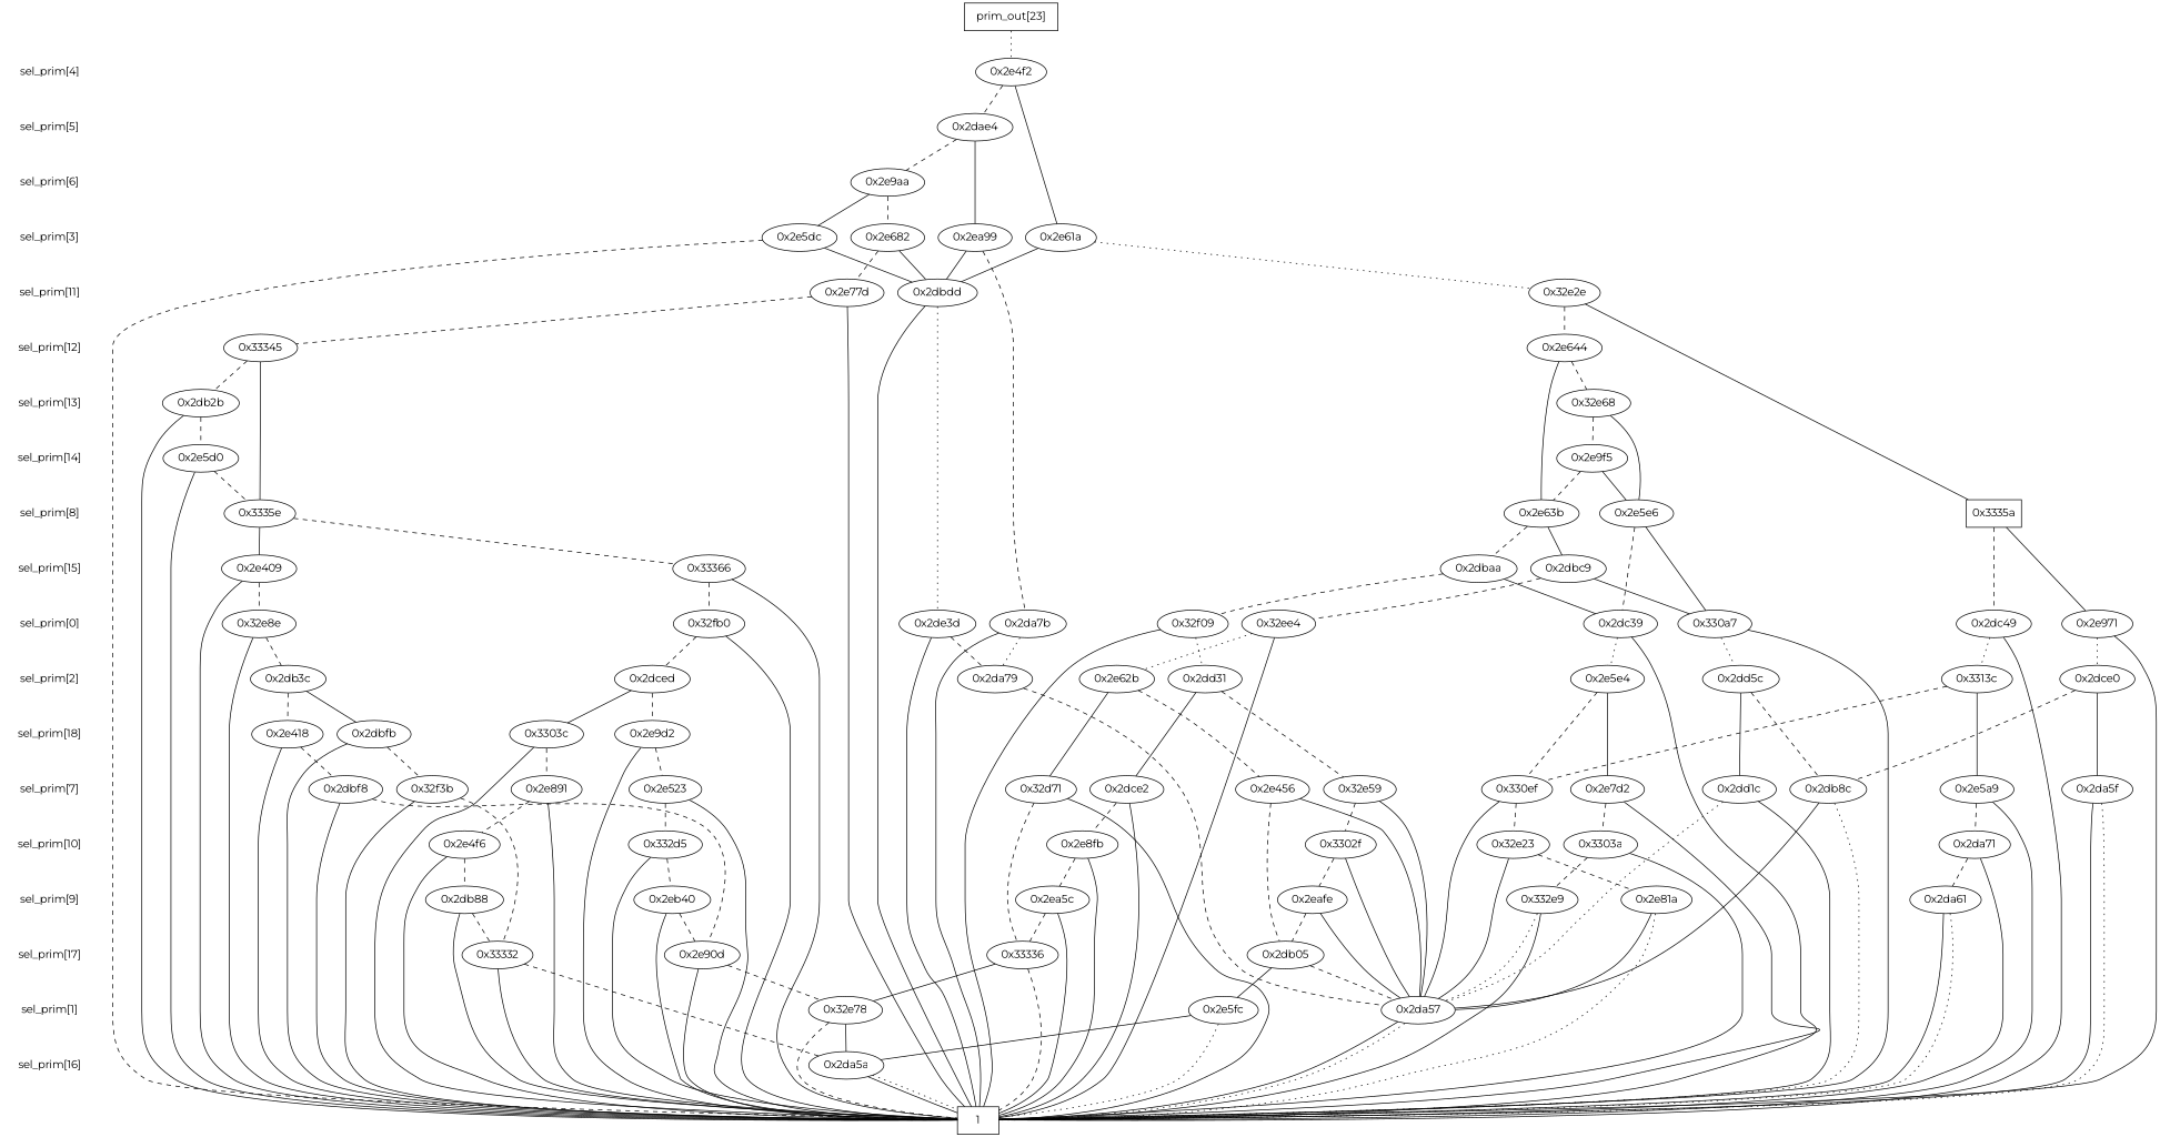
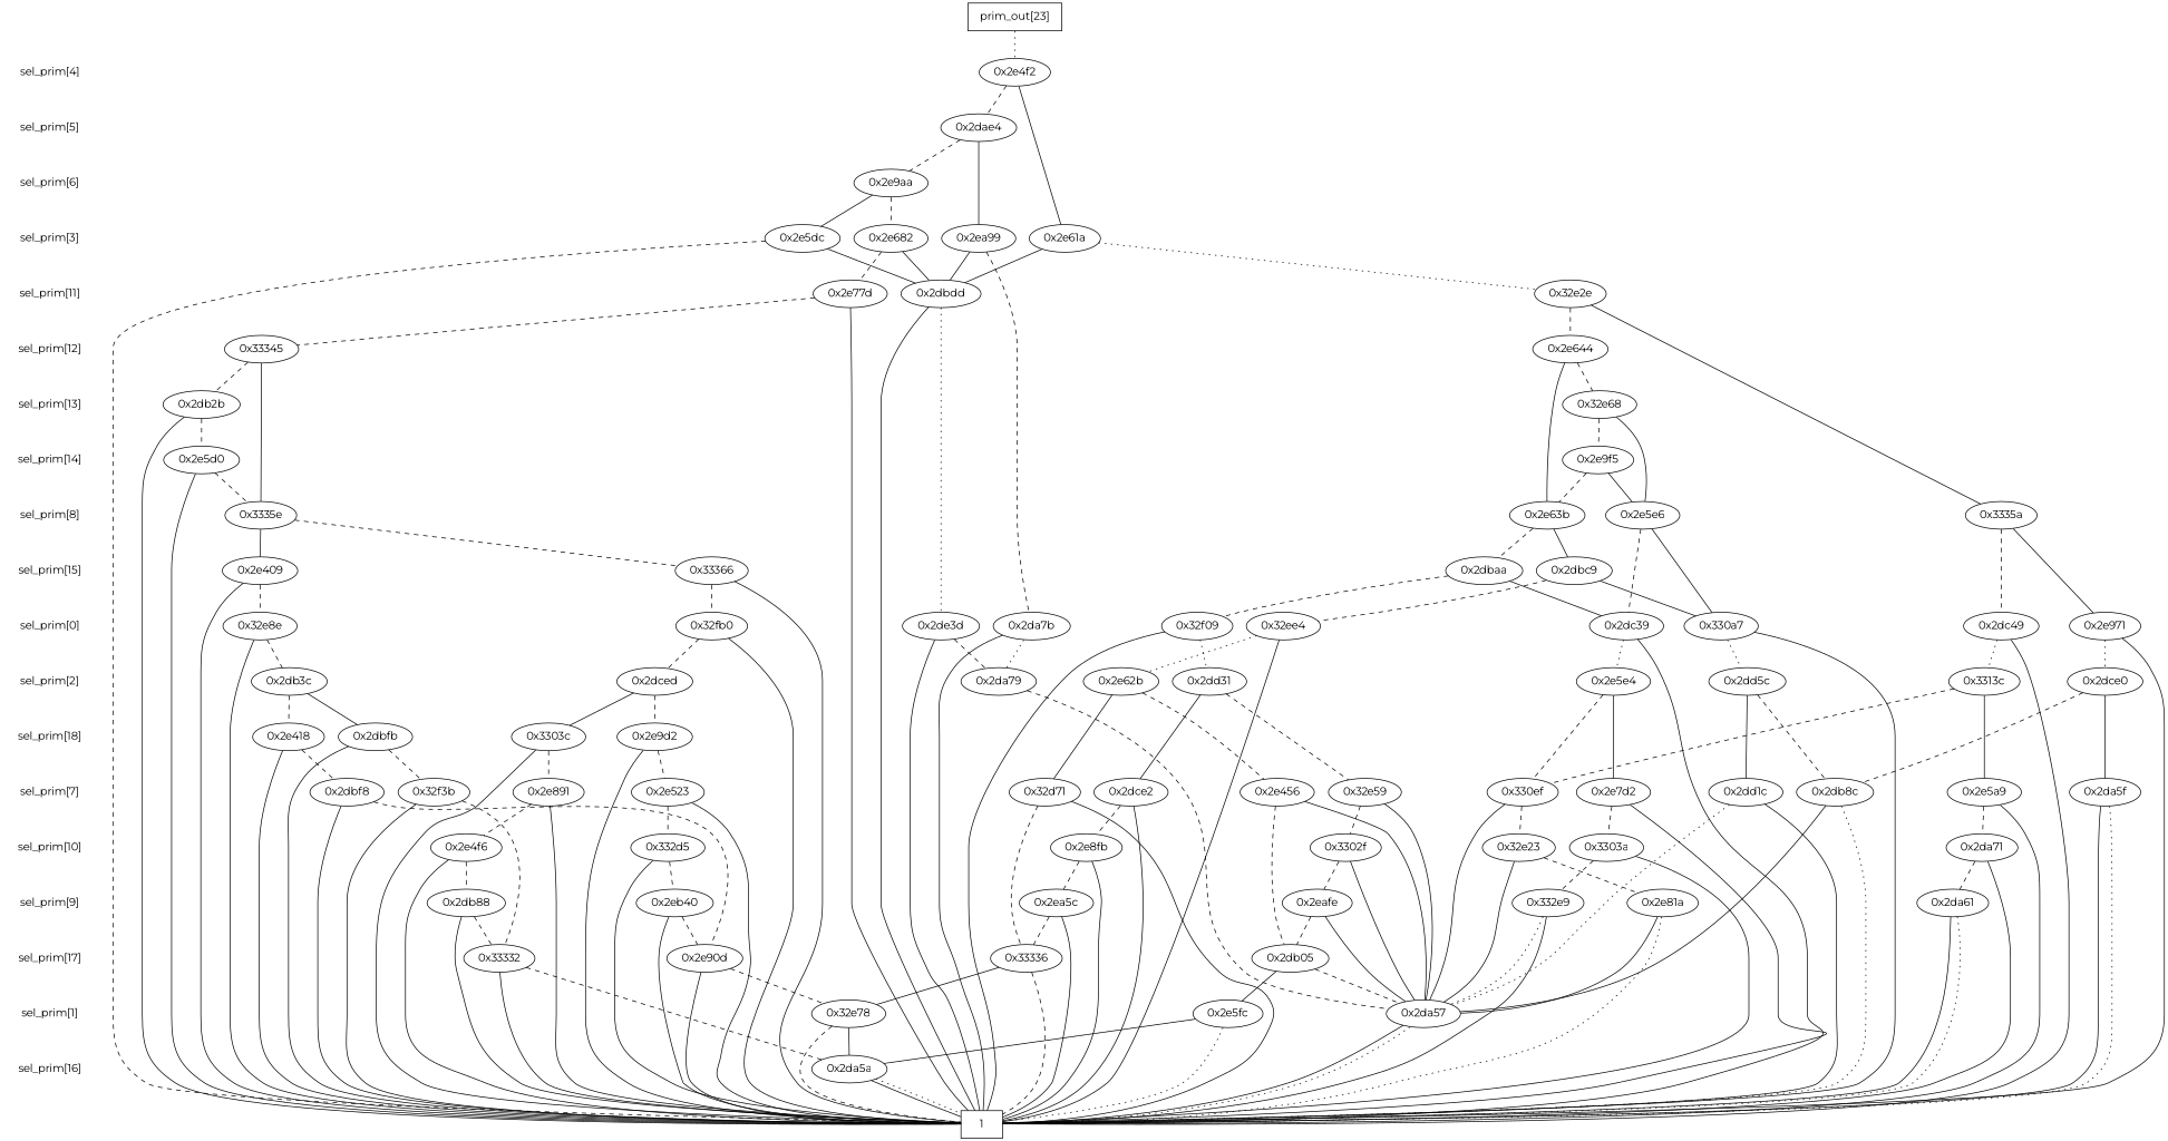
  digraph {
    fontname=Montserrat
    node [fontname=Montserrat]
    edge [dir=none fontname=Montserrat]
    "CONST NODES" [shape=plaintext style=invis]
    " sel_prim[4] " [shape=plaintext]
    " sel_prim[5] " [shape=plaintext]
    " sel_prim[6] " [shape=plaintext]
    " sel_prim[3] " [shape=plaintext]
    " sel_prim[11] " [shape=plaintext]
    " sel_prim[12] " [shape=plaintext]
    " sel_prim[13] " [shape=plaintext]
    " sel_prim[14] " [shape=plaintext]
    " sel_prim[8] " [shape=plaintext]
    " sel_prim[15] " [shape=plaintext]
    " sel_prim[0] " [shape=plaintext]
    " sel_prim[2] " [shape=plaintext]
    " sel_prim[18] " [shape=plaintext]
    " sel_prim[7] " [shape=plaintext]
    " sel_prim[10] " [shape=plaintext]
    " sel_prim[9] " [shape=plaintext]
    " sel_prim[17] " [shape=plaintext]
    " sel_prim[1] " [shape=plaintext]
    " sel_prim[16] " [shape=plaintext]
    "  prim_out[23]  " [shape=box]
    "0x2e4f2"
    "0x2dae4"
    "0x2e9aa"
    "0x32e68"
    "0x2db2b"
    "0x2e5dc"
    "0x2e61a"
    "0x2e682"
    "0x2ea99"
    "0x32e2e"
    "0x2dbdd"
    "0x2e77d"
    "0x33345"
    "0x2e644"
    "0x2e9f5"
    "0x2e5d0"
-   "0x3335a" [shape=box]
+   "0x3335a"
    "0x3335e"
    "0x2e63b"
    "0x2e5e6"
    "0x2e409"
    "0x33366"
    "0x2dbc9"
    "0x2dbaa"
    "0x32e8e"
    "0x2dc49"
    n48 [label="0x2dc39"]
    "0x32ee4"
    "0x330a7"
    "0x2e971"
    "0x32fb0"
    "0x2de3d"
    "0x2da7b"
    "0x32f09"
    "0x2dce0"
    "0x2dced"
    "0x2dd31"
    "0x2db3c"
    "0x2da79"
    "0x3313c"
    "0x2dd5c"
    "0x2e62b"
    "0x2e5e4"
    "0x2e418"
    "0x3303c"
    "0x2e9d2"
    "0x2dbfb"
    "0x2e7d2"
    "0x32f3b"
    "0x2db8c"
    "0x2dbf8"
    "0x32d71"
    "0x330ef"
    "0x2da5f"
    "0x2dd1c"
    "0x2e891"
    "0x2e523"
    "0x32e59"
    "0x2e5a9"
    "0x2dce2"
    "0x2e456"
    "0x32e23"
    "0x332d5"
    "0x2e4f6"
    "0x2e8fb"
    "0x2da71"
    "0x3302f"
    "0x3303a"
    "0x2db88"
    "0x2e81a"
    "0x2eb40"
    "0x2ea5c"
    "0x2da61"
    "0x332e9"
    "0x2eafe"
    "0x2db05"
    "0x33332"
    "0x33336"
    "0x2e90d"
    "0x2da57"
    "0x2e5fc"
    "0x32e78"
    "0x2da5a"
    n105 [label=1 shape=box]
    subgraph sub_1 {
      "CONST NODES"
      " sel_prim[4] "
      " sel_prim[5] "
      " sel_prim[6] "
      " sel_prim[3] "
      " sel_prim[11] "
      " sel_prim[12] "
      " sel_prim[13] "
      " sel_prim[14] "
      " sel_prim[8] "
      " sel_prim[15] "
      " sel_prim[0] "
      " sel_prim[2] "
      " sel_prim[18] "
      " sel_prim[7] "
      " sel_prim[10] "
      " sel_prim[9] "
      " sel_prim[17] "
      " sel_prim[1] "
      " sel_prim[16] "
    }
    subgraph sub_2 {
      rank=same
      "  prim_out[23]  "
    }
    subgraph sub_3 {
      rank=same
      " sel_prim[4] "
      "0x2e4f2"
    }
    subgraph sub_4 {
      rank=same
      " sel_prim[5] "
      "0x2dae4"
    }
    subgraph sub_5 {
      rank=same
      " sel_prim[6] "
      "0x2e9aa"
    }
    subgraph sub_6 {
      rank=same
      " sel_prim[13] "
      "0x32e68"
      "0x2db2b"
    }
    subgraph sub_7 {
      rank=same
      " sel_prim[3] "
      "0x2e5dc"
      "0x2e61a"
      "0x2e682"
      "0x2ea99"
    }
    subgraph sub_8 {
      rank=same
      " sel_prim[11] "
      "0x32e2e"
      "0x2dbdd"
      "0x2e77d"
    }
    subgraph sub_9 {
      rank=same
      " sel_prim[12] "
      "0x33345"
      "0x2e644"
    }
    subgraph sub_10 {
      rank=same
      " sel_prim[14] "
      "0x2e9f5"
      "0x2e5d0"
    }
    subgraph sub_11 {
      rank=same
      " sel_prim[8] "
      "0x3335a"
      "0x3335e"
      "0x2e63b"
      "0x2e5e6"
    }
    subgraph sub_12 {
      rank=same
      " sel_prim[15] "
      "0x2e409"
      "0x33366"
      "0x2dbc9"
      "0x2dbaa"
    }
    subgraph sub_13 {
      rank=same
      " sel_prim[0] "
      "0x32e8e"
      "0x2dc49"
      n48
      "0x32ee4"
      "0x330a7"
      "0x2e971"
      "0x32fb0"
      "0x2de3d"
      "0x2da7b"
      "0x32f09"
    }
    subgraph sub_14 {
      rank=same
      " sel_prim[2] "
      "0x2dce0"
      "0x2dced"
      "0x2dd31"
      "0x2db3c"
      "0x2da79"
      "0x3313c"
      "0x2dd5c"
      "0x2e62b"
      "0x2e5e4"
    }
    subgraph sub_15 {
      rank=same
      " sel_prim[18] "
      "0x2e418"
      "0x3303c"
      "0x2e9d2"
      "0x2dbfb"
    }
    subgraph sub_16 {
      rank=same
      " sel_prim[7] "
      "0x2e7d2"
      "0x32f3b"
      "0x2db8c"
      "0x2dbf8"
      "0x32d71"
      "0x330ef"
      "0x2da5f"
      "0x2dd1c"
      "0x2e891"
      "0x2e523"
      "0x32e59"
      "0x2e5a9"
      "0x2dce2"
      "0x2e456"
    }
    subgraph sub_17 {
      rank=same
      " sel_prim[10] "
      "0x32e23"
      "0x332d5"
      "0x2e4f6"
      "0x2e8fb"
      "0x2da71"
      "0x3302f"
      "0x3303a"
    }
    subgraph sub_18 {
      rank=same
      " sel_prim[9] "
      "0x2db88"
      "0x2e81a"
      "0x2eb40"
      "0x2ea5c"
      "0x2da61"
      "0x332e9"
      "0x2eafe"
    }
    subgraph sub_19 {
      rank=same
      " sel_prim[17] "
      "0x2db05"
      "0x33332"
      "0x33336"
      "0x2e90d"
    }
    subgraph sub_20 {
      rank=same
      " sel_prim[1] "
      "0x2da57"
      "0x2e5fc"
      "0x32e78"
    }
    subgraph sub_21 {
      rank=same
      " sel_prim[16] "
      "0x2da5a"
    }
    subgraph sub_22 {
      rank=same
      "CONST NODES"
      subgraph sub_23 {
        rank=same
        n105
      }
    }
    " sel_prim[4] " -> " sel_prim[5] " [style=invis]
    " sel_prim[5] " -> " sel_prim[6] " [style=invis]
    " sel_prim[6] " -> " sel_prim[3] " [style=invis]
    " sel_prim[3] " -> " sel_prim[11] " [style=invis]
    " sel_prim[11] " -> " sel_prim[12] " [style=invis]
    " sel_prim[12] " -> " sel_prim[13] " [style=invis]
    " sel_prim[13] " -> " sel_prim[14] " [style=invis]
    " sel_prim[14] " -> " sel_prim[8] " [style=invis]
    " sel_prim[8] " -> " sel_prim[15] " [style=invis]
    " sel_prim[15] " -> " sel_prim[0] " [style=invis]
    " sel_prim[0] " -> " sel_prim[2] " [style=invis]
    " sel_prim[2] " -> " sel_prim[18] " [style=invis]
    " sel_prim[18] " -> " sel_prim[7] " [style=invis]
    " sel_prim[7] " -> " sel_prim[10] " [style=invis]
    " sel_prim[10] " -> " sel_prim[9] " [style=invis]
    " sel_prim[9] " -> " sel_prim[17] " [style=invis]
    " sel_prim[17] " -> " sel_prim[1] " [style=invis]
    " sel_prim[1] " -> " sel_prim[16] " [style=invis]
    " sel_prim[16] " -> "CONST NODES" [style=invis]
    "  prim_out[23]  " -> "0x2e4f2" [style=dotted]
    "0x2e4f2" -> "0x2dae4" [style=dashed]
    "0x2e4f2" -> "0x2e61a"
    "0x2dae4" -> "0x2e9aa" [style=dashed]
    "0x2dae4" -> "0x2ea99"
    "0x2e9aa" -> "0x2e5dc"
    "0x2e9aa" -> "0x2e682" [style=dashed]
    "0x32e68" -> "0x2e9f5" [style=dashed]
    "0x32e68" -> "0x2e5e6"
    "0x2db2b" -> "0x2e5d0" [style=dashed]
    "0x2db2b" -> n105
    "0x2e5dc" -> "0x2dbdd"
    "0x2e5dc" -> n105 [style=dashed]
    "0x2e61a" -> "0x32e2e" [style=dotted]
    "0x2e61a" -> "0x2dbdd"
    "0x2e682" -> "0x2dbdd"
    "0x2e682" -> "0x2e77d" [style=dashed]
    "0x2ea99" -> "0x2dbdd"
    "0x2ea99" -> "0x2da7b" [style=dashed]
    "0x32e2e" -> "0x2e644" [style=dashed]
    "0x32e2e" -> "0x3335a"
    "0x2dbdd" -> "0x2de3d" [style=dotted]
    "0x2dbdd" -> n105
    "0x2e77d" -> "0x33345" [style=dashed]
    "0x2e77d" -> n105
    "0x33345" -> "0x2db2b" [style=dashed]
    "0x33345" -> "0x3335e"
    "0x2e644" -> "0x32e68" [style=dashed]
    "0x2e644" -> "0x2e63b"
    "0x2e9f5" -> "0x2e63b" [style=dashed]
    "0x2e9f5" -> "0x2e5e6"
    "0x2e5d0" -> "0x3335e" [style=dashed]
    "0x2e5d0" -> n105
    "0x3335a" -> "0x2dc49" [style=dashed]
    "0x3335a" -> "0x2e971"
    "0x3335e" -> "0x2e409"
    "0x3335e" -> "0x33366" [style=dashed]
    "0x2e63b" -> "0x2dbc9"
    "0x2e63b" -> "0x2dbaa" [style=dashed]
    "0x2e5e6" -> n48 [style=dashed]
    "0x2e5e6" -> "0x330a7"
    "0x2e409" -> "0x32e8e" [style=dashed]
    "0x2e409" -> n105
    "0x33366" -> "0x32fb0" [style=dashed]
    "0x33366" -> n105
    "0x2dbc9" -> "0x32ee4" [style=dashed]
    "0x2dbc9" -> "0x330a7"
    "0x2dbaa" -> n48
    "0x2dbaa" -> "0x32f09" [style=dashed]
    "0x32e8e" -> "0x2db3c" [style=dashed]
    "0x32e8e" -> n105
    "0x2dc49" -> "0x3313c" [style=dotted]
    "0x2dc49" -> n105
    n48 -> "0x2e5e4" [style=dotted]
    n48 -> n105
    "0x32ee4" -> "0x2e62b" [style=dotted]
    "0x32ee4" -> n105
    "0x330a7" -> "0x2dd5c" [style=dotted]
    "0x330a7" -> n105
    "0x2e971" -> "0x2dce0" [style=dotted]
    "0x2e971" -> n105
    "0x32fb0" -> "0x2dced" [style=dashed]
    "0x32fb0" -> n105
    "0x2de3d" -> "0x2da79" [style=dashed]
    "0x2de3d" -> n105
    "0x2da7b" -> "0x2da79" [style=dotted]
    "0x2da7b" -> n105
    "0x32f09" -> "0x2dd31" [style=dotted]
    "0x32f09" -> n105
    "0x2dce0" -> "0x2db8c" [style=dashed]
    "0x2dce0" -> "0x2da5f"
    "0x2dced" -> "0x3303c"
    "0x2dced" -> "0x2e9d2" [style=dashed]
    "0x2dd31" -> "0x32e59" [style=dashed]
    "0x2dd31" -> "0x2dce2"
    "0x2db3c" -> "0x2e418" [style=dashed]
    "0x2db3c" -> "0x2dbfb"
    "0x2da79" -> "0x2da57" [style=dashed]
    "0x3313c" -> "0x330ef" [style=dashed]
    "0x3313c" -> "0x2e5a9"
    "0x2dd5c" -> "0x2db8c" [style=dashed]
    "0x2dd5c" -> "0x2dd1c"
    "0x2e62b" -> "0x32d71"
    "0x2e62b" -> "0x2e456" [style=dashed]
    "0x2e5e4" -> "0x2e7d2"
    "0x2e5e4" -> "0x330ef" [style=dashed]
    "0x2e418" -> "0x2dbf8" [style=dashed]
    "0x2e418" -> n105
    "0x3303c" -> "0x2e891" [style=dashed]
    "0x3303c" -> n105
    "0x2e9d2" -> "0x2e523" [style=dashed]
    "0x2e9d2" -> n105
    "0x2dbfb" -> "0x32f3b" [style=dashed]
    "0x2dbfb" -> n105
    "0x2e7d2" -> "0x3303a" [style=dashed]
    "0x2e7d2" -> n105
    "0x32f3b" -> "0x33332" [style=dashed]
    "0x32f3b" -> n105
    "0x2db8c" -> "0x2da57"
    "0x2db8c" -> n105 [style=dotted]
    "0x2dbf8" -> "0x2e90d" [style=dashed]
    "0x2dbf8" -> n105
    "0x32d71" -> "0x33336" [style=dashed]
    "0x32d71" -> n105
    "0x330ef" -> "0x32e23" [style=dashed]
    "0x330ef" -> "0x2da57"
    "0x2da5f" -> n105
    "0x2da5f" -> n105 [style=dotted]
    "0x2dd1c" -> "0x2da57" [style=dotted]
    "0x2dd1c" -> n105
    "0x2e891" -> "0x2e4f6" [style=dashed]
    "0x2e891" -> n105
    "0x2e523" -> "0x332d5" [style=dashed]
    "0x2e523" -> n105
    "0x32e59" -> "0x3302f" [style=dashed]
    "0x32e59" -> "0x2da57"
    "0x2e5a9" -> "0x2da71" [style=dashed]
    "0x2e5a9" -> n105
    "0x2dce2" -> "0x2e8fb" [style=dashed]
    "0x2dce2" -> n105
    "0x2e456" -> "0x2db05" [style=dashed]
    "0x2e456" -> "0x2da57"
    "0x32e23" -> "0x2e81a" [style=dashed]
    "0x32e23" -> "0x2da57"
    "0x332d5" -> "0x2eb40" [style=dashed]
    "0x332d5" -> n105
    "0x2e4f6" -> "0x2db88" [style=dashed]
    "0x2e4f6" -> n105
    "0x2e8fb" -> "0x2ea5c" [style=dashed]
    "0x2e8fb" -> n105
    "0x2da71" -> "0x2da61" [style=dashed]
    "0x2da71" -> n105
    "0x3302f" -> "0x2eafe" [style=dashed]
    "0x3302f" -> "0x2da57"
    "0x3303a" -> "0x332e9" [style=dashed]
    "0x3303a" -> n105
    "0x2db88" -> "0x33332" [style=dashed]
    "0x2db88" -> n105
    "0x2e81a" -> "0x2da57"
    "0x2e81a" -> n105 [style=dotted]
    "0x2eb40" -> "0x2e90d" [style=dashed]
    "0x2eb40" -> n105
    "0x2ea5c" -> "0x33336" [style=dashed]
    "0x2ea5c" -> n105
    "0x2da61" -> n105
    "0x2da61" -> n105 [style=dotted]
    "0x332e9" -> "0x2da57" [style=dotted]
    "0x332e9" -> n105
    "0x2eafe" -> "0x2db05" [style=dashed]
    "0x2eafe" -> "0x2da57"
    "0x2db05" -> "0x2da57" [style=dashed]
    "0x2db05" -> "0x2e5fc"
    "0x33332" -> "0x2da5a" [style=dashed]
    "0x33332" -> n105
    "0x33336" -> "0x32e78"
    "0x33336" -> n105 [style=dashed]
    "0x2e90d" -> "0x32e78" [style=dashed]
    "0x2e90d" -> n105
    "0x2da57" -> n105
    "0x2da57" -> n105 [style=dotted]
    "0x2e5fc" -> "0x2da5a"
    "0x2e5fc" -> n105 [style=dotted]
    "0x32e78" -> "0x2da5a"
    "0x32e78" -> n105 [style=dashed]
    "0x2da5a" -> n105
    "0x2da5a" -> n105 [style=dotted]
  }
